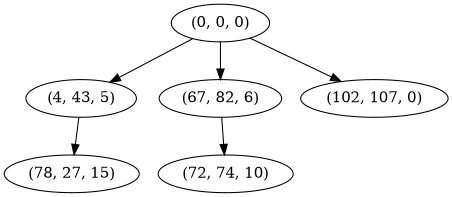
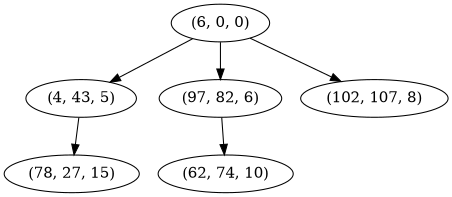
  digraph {
    n1 [label="(4, 43, 5)"]
-   "(0, 0, 0)"
-   "(67, 82, 6)"
-   "(102, 107, 8)" [label="(102, 107, 0)"]
+   "(0, 0, 0)" [label="(6, 0, 0)"]
+   "(67, 82, 6)" [label="(97, 82, 6)"]
+   "(102, 107, 8)"
    n5 [label="(78, 27, 15)"]
-   "(72, 74, 10)"
+   "(72, 74, 10)" [label="(62, 74, 10)"]
    n1 -> n5
    "(0, 0, 0)" -> n1
    "(0, 0, 0)" -> "(67, 82, 6)"
    "(0, 0, 0)" -> "(102, 107, 8)"
    "(67, 82, 6)" -> "(72, 74, 10)"
  }
